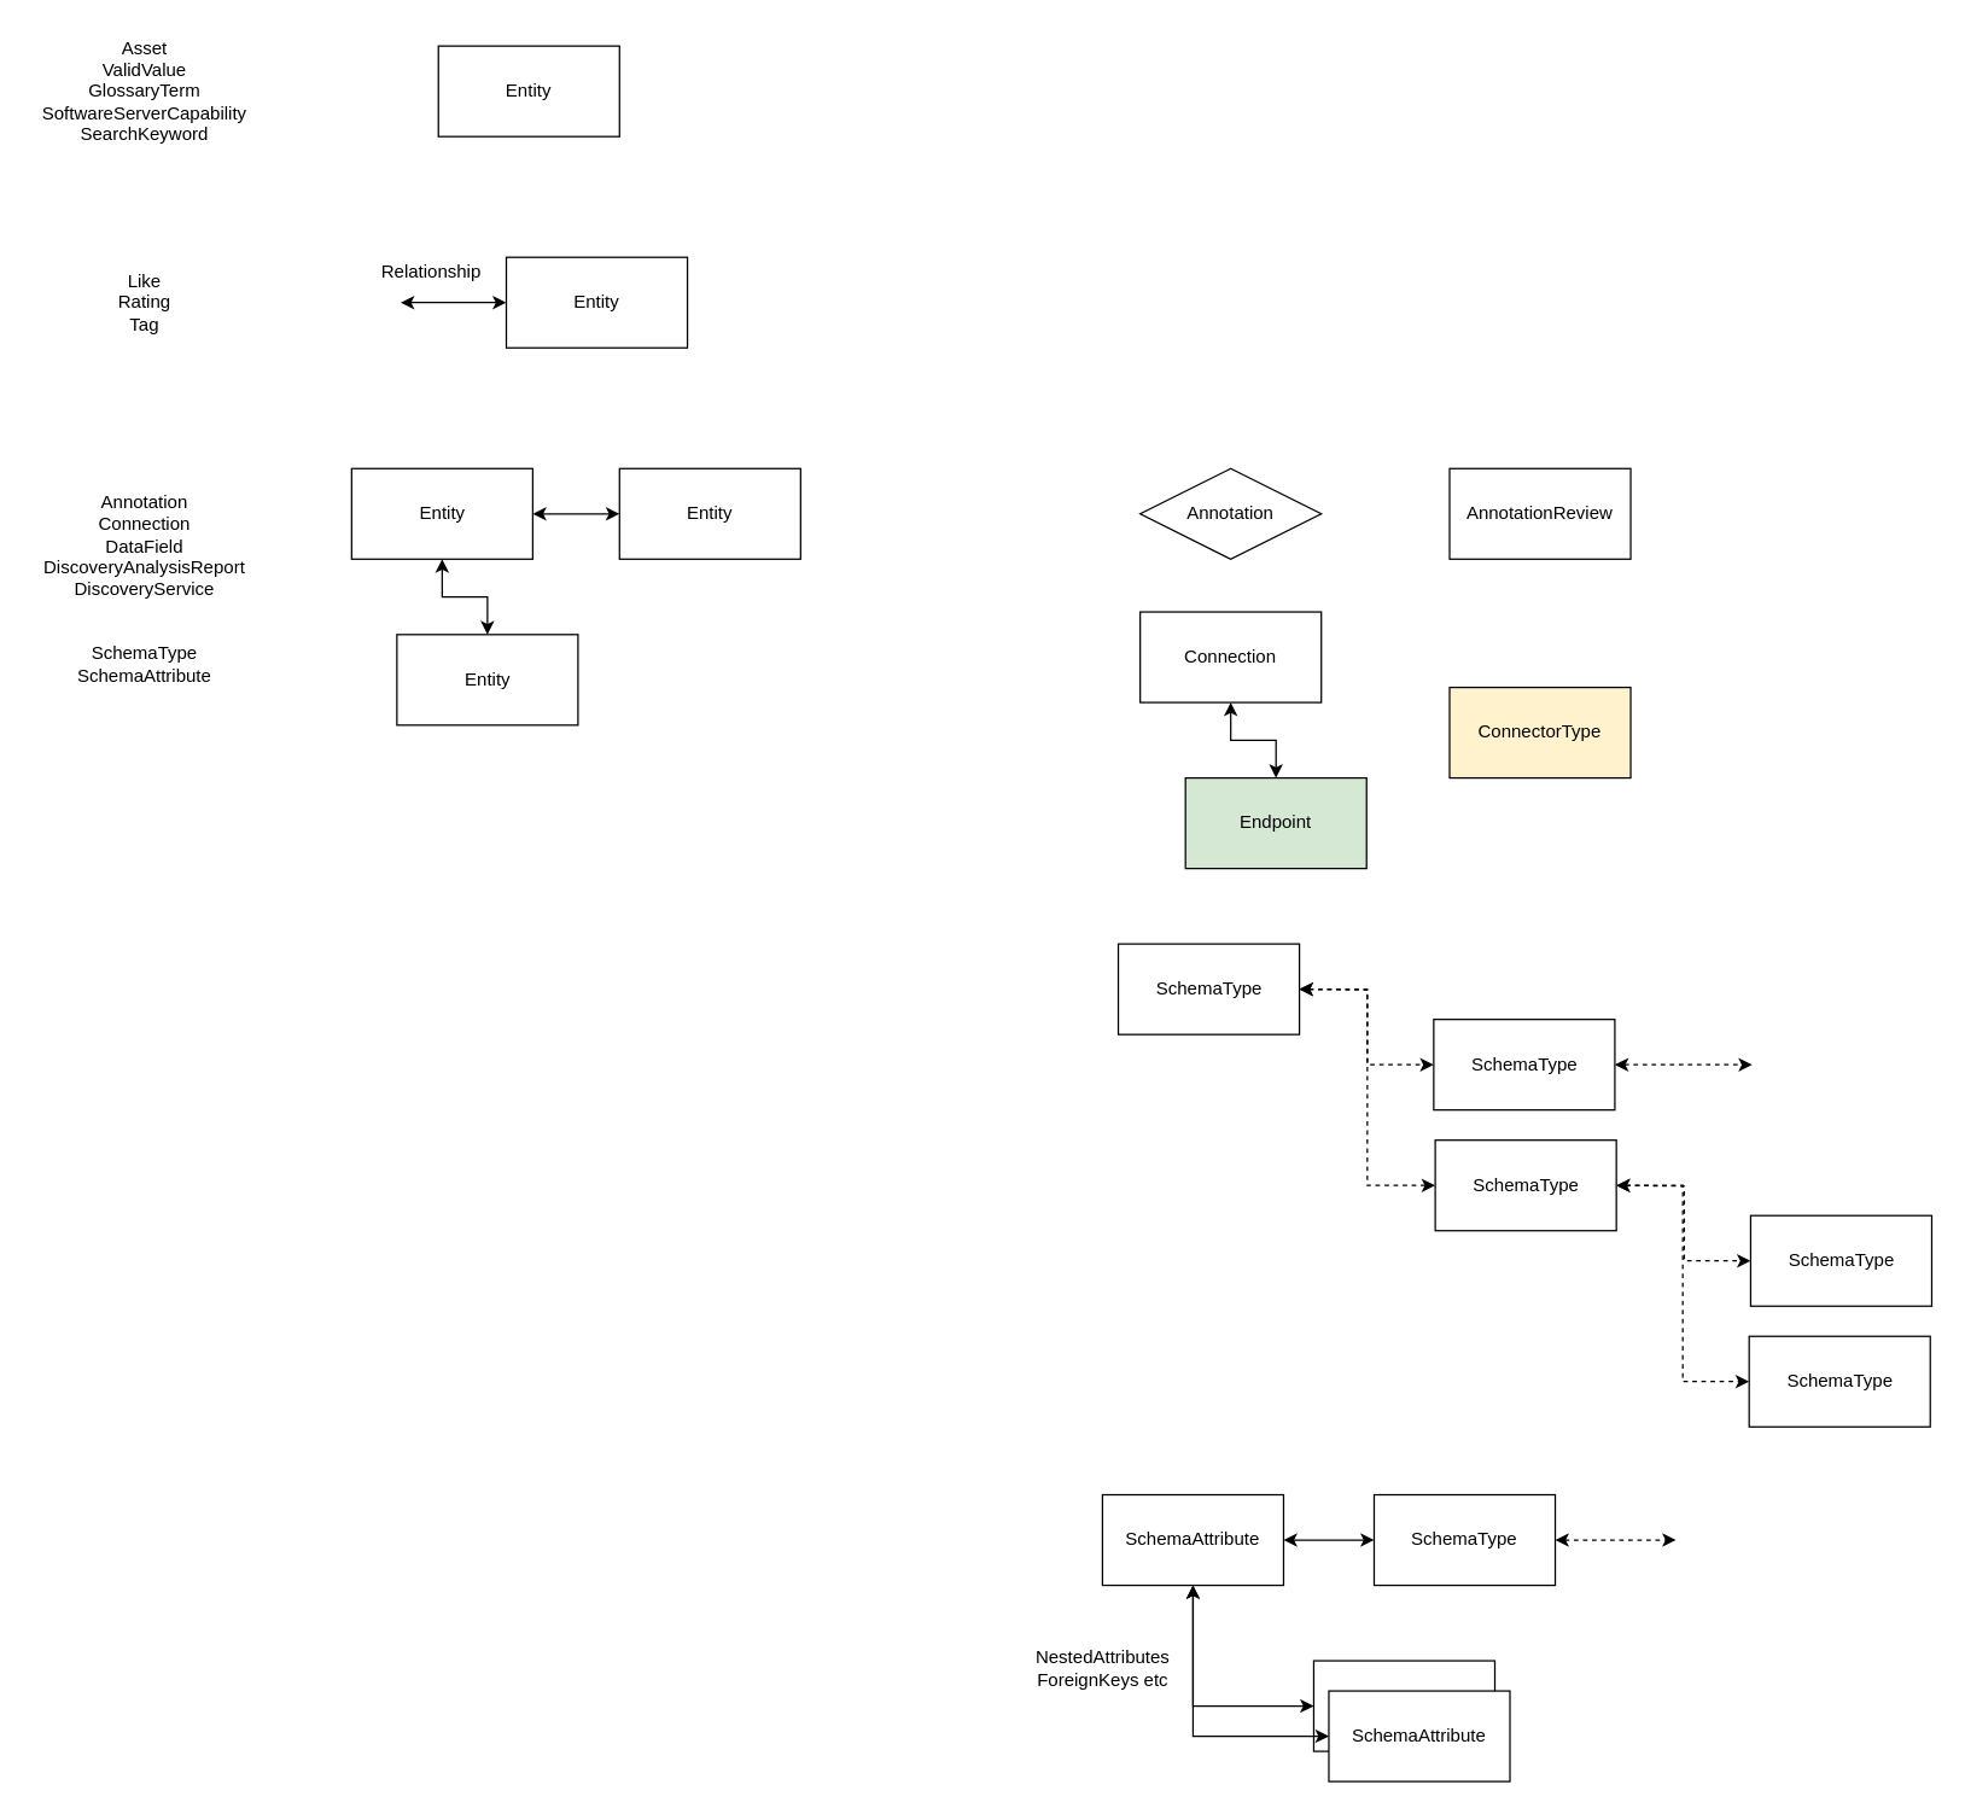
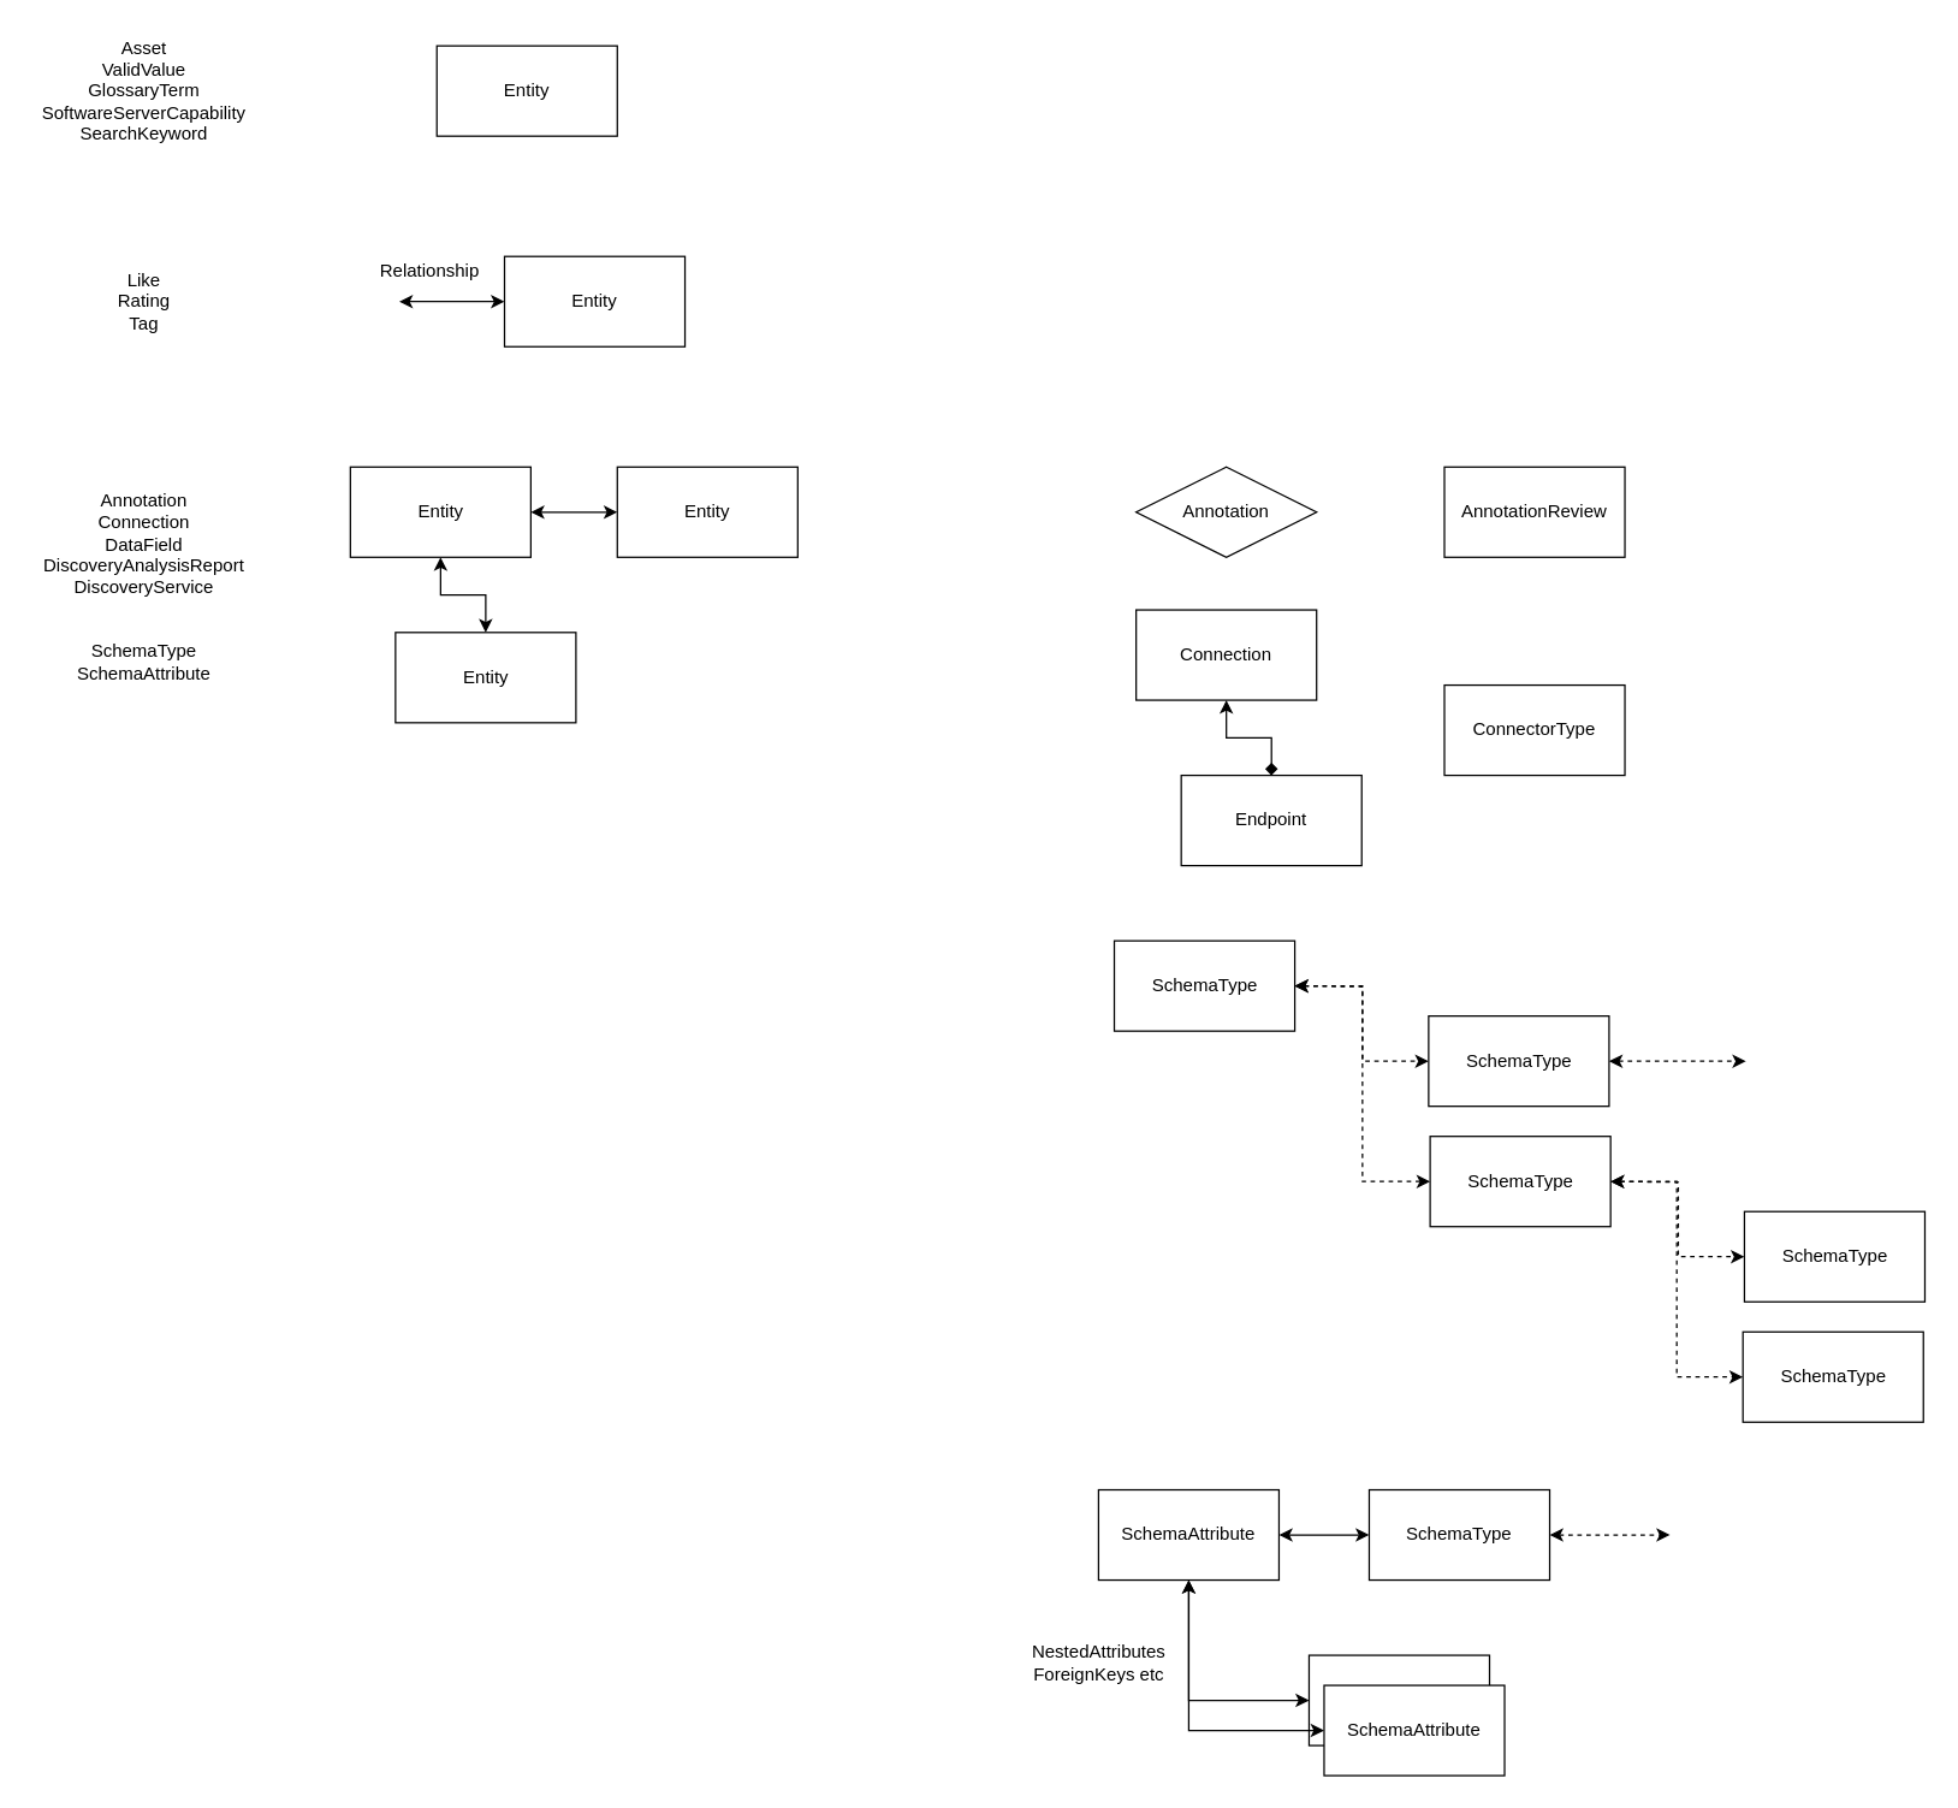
  <mxCell id="0" />
  <mxCell id="1" parent="0" />
  <mxCell id="2" value="Entity" style="rounded=0;whiteSpace=wrap;html=1;" vertex="1" parent="1"><mxGeometry x="290" y="30" width="120" height="60" as="geometry" /></mxCell>
  <mxCell id="3" value="Asset&lt;br&gt;ValidValue&lt;br&gt;GlossaryTerm&lt;br&gt;SoftwareServerCapability&lt;br&gt;SearchKeyword" style="text;html=1;align=center;verticalAlign=middle;resizable=0;points=[];autosize=1;" vertex="1" parent="1"><mxGeometry x="20" y="20" width="150" height="80" as="geometry" /></mxCell>
  <mxCell id="4" style="edgeStyle=orthogonalEdgeStyle;rounded=0;orthogonalLoop=1;jettySize=auto;html=1;exitX=0;exitY=0.5;exitDx=0;exitDy=0;startArrow=classic;startFill=1;" edge="1" parent="1" source="5"><mxGeometry relative="1" as="geometry"><mxPoint x="265" y="200" as="targetPoint" /></mxGeometry></mxCell>
  <mxCell id="5" value="Entity" style="rounded=0;whiteSpace=wrap;html=1;" vertex="1" parent="1"><mxGeometry x="335" y="170" width="120" height="60" as="geometry" /></mxCell>
  <mxCell id="6" value="Relationship" style="text;html=1;align=center;verticalAlign=middle;resizable=0;points=[];autosize=1;" vertex="1" parent="1"><mxGeometry x="245" y="170" width="80" height="20" as="geometry" /></mxCell>
- <mxCell id="7" style="edgeStyle=orthogonalEdgeStyle;rounded=0;orthogonalLoop=1;jettySize=auto;html=1;exitX=0.5;exitY=1;exitDx=0;exitDy=0;entryX=0.5;entryY=0;entryDx=0;entryDy=0;startArrow=classic;startFill=1;" edge="1" parent="1" source="8" target="11"><mxGeometry relative="1" as="geometry" /></mxCell>
+ <mxCell id="7" style="edgeStyle=orthogonalEdgeStyle;rounded=0;orthogonalLoop=1;jettySize=auto;html=1;exitX=0.5;exitY=1;exitDx=0;exitDy=0;entryX=0.5;entryY=0;entryDx=0;entryDy=0;startArrow=classic;startFill=1;endArrow=diamond;" edge="1" parent="1" source="8" target="11"><mxGeometry relative="1" as="geometry" /></mxCell>
  <mxCell id="8" value="Connection" style="rounded=0;whiteSpace=wrap;html=1;" vertex="1" parent="1"><mxGeometry x="755" y="405" width="120" height="60" as="geometry" /></mxCell>
  <mxCell id="9" value="Like&lt;br&gt;Rating&lt;br&gt;Tag" style="text;html=1;align=center;verticalAlign=middle;resizable=0;points=[];autosize=1;" vertex="1" parent="1"><mxGeometry x="70" y="175" width="50" height="50" as="geometry" /></mxCell>
- <mxCell id="10" value="ConnectorType" style="rounded=0;whiteSpace=wrap;html=1;fillColor=#fff2cc;" vertex="1" parent="1"><mxGeometry x="960" y="455" width="120" height="60" as="geometry" /></mxCell>
- <mxCell id="11" value="Endpoint" style="rounded=0;whiteSpace=wrap;html=1;fillColor=#d5e8d4;" vertex="1" parent="1"><mxGeometry x="785" y="515" width="120" height="60" as="geometry" /></mxCell>
+ <mxCell id="10" value="ConnectorType" style="rounded=0;whiteSpace=wrap;html=1;" vertex="1" parent="1"><mxGeometry x="960" y="455" width="120" height="60" as="geometry" /></mxCell>
+ <mxCell id="11" value="Endpoint" style="rounded=0;whiteSpace=wrap;html=1;" vertex="1" parent="1"><mxGeometry x="785" y="515" width="120" height="60" as="geometry" /></mxCell>
  <mxCell id="12" value="Annotation&lt;br&gt;Connection&lt;br&gt;DataField&lt;br&gt;DiscoveryAnalysisReport&lt;br&gt;DiscoveryService&lt;br&gt;&lt;br&gt;&lt;br&gt;SchemaType&lt;br&gt;SchemaAttribute" style="text;html=1;align=center;verticalAlign=middle;resizable=0;points=[];autosize=1;" vertex="1" parent="1"><mxGeometry x="20" y="325" width="150" height="130" as="geometry" /></mxCell>
  <mxCell id="13" value="Annotation" style="rhombus;whiteSpace=wrap;html=1;" vertex="1" parent="1"><mxGeometry x="755" y="310" width="120" height="60" as="geometry" /></mxCell>
  <mxCell id="14" value="AnnotationReview" style="rounded=0;whiteSpace=wrap;html=1;" vertex="1" parent="1"><mxGeometry x="960" y="310" width="120" height="60" as="geometry" /></mxCell>
  <mxCell id="15" value="SchemaType" style="rounded=0;whiteSpace=wrap;html=1;" vertex="1" parent="1"><mxGeometry x="740.5" y="625" width="120" height="60" as="geometry" /></mxCell>
  <mxCell id="16" style="edgeStyle=orthogonalEdgeStyle;rounded=0;orthogonalLoop=1;jettySize=auto;html=1;entryX=0;entryY=0.5;entryDx=0;entryDy=0;startArrow=classic;startFill=1;dashed=1;" edge="1" parent="1" target="18"><mxGeometry relative="1" as="geometry"><mxPoint x="860.5" y="655" as="sourcePoint" /></mxGeometry></mxCell>
  <mxCell id="17" style="edgeStyle=orthogonalEdgeStyle;rounded=0;orthogonalLoop=1;jettySize=auto;html=1;exitX=1;exitY=0.5;exitDx=0;exitDy=0;startArrow=classic;startFill=1;dashed=1;" edge="1" parent="1" source="18"><mxGeometry relative="1" as="geometry"><mxPoint x="1160.5" y="705" as="targetPoint" /></mxGeometry></mxCell>
  <mxCell id="18" value="SchemaType" style="rounded=0;whiteSpace=wrap;html=1;" vertex="1" parent="1"><mxGeometry x="949.5" y="675" width="120" height="60" as="geometry" /></mxCell>
  <mxCell id="19" style="edgeStyle=orthogonalEdgeStyle;rounded=0;orthogonalLoop=1;jettySize=auto;html=1;entryX=0;entryY=0.5;entryDx=0;entryDy=0;startArrow=classic;startFill=1;exitX=1;exitY=0.5;exitDx=0;exitDy=0;dashed=1;" edge="1" parent="1" target="20" source="15"><mxGeometry relative="1" as="geometry"><mxPoint x="861.5" y="735" as="sourcePoint" /></mxGeometry></mxCell>
  <mxCell id="20" value="SchemaType" style="rounded=0;whiteSpace=wrap;html=1;" vertex="1" parent="1"><mxGeometry x="950.5" y="755" width="120" height="60" as="geometry" /></mxCell>
  <mxCell id="21" style="edgeStyle=orthogonalEdgeStyle;rounded=0;orthogonalLoop=1;jettySize=auto;html=1;entryX=0;entryY=0.5;entryDx=0;entryDy=0;startArrow=classic;startFill=1;dashed=1;" edge="1" parent="1" target="22"><mxGeometry relative="1" as="geometry"><mxPoint x="1070.5" y="785" as="sourcePoint" /></mxGeometry></mxCell>
  <mxCell id="22" value="SchemaType" style="rounded=0;whiteSpace=wrap;html=1;" vertex="1" parent="1"><mxGeometry x="1159.5" y="805" width="120" height="60" as="geometry" /></mxCell>
  <mxCell id="23" style="edgeStyle=orthogonalEdgeStyle;rounded=0;orthogonalLoop=1;jettySize=auto;html=1;entryX=0;entryY=0.5;entryDx=0;entryDy=0;startArrow=classic;startFill=1;exitX=1;exitY=0.5;exitDx=0;exitDy=0;dashed=1;" edge="1" parent="1" target="24" source="20"><mxGeometry relative="1" as="geometry"><mxPoint x="1069.5" y="865" as="sourcePoint" /></mxGeometry></mxCell>
  <mxCell id="24" value="SchemaType" style="rounded=0;whiteSpace=wrap;html=1;" vertex="1" parent="1"><mxGeometry x="1158.5" y="885" width="120" height="60" as="geometry" /></mxCell>
  <mxCell id="25" style="edgeStyle=orthogonalEdgeStyle;rounded=0;orthogonalLoop=1;jettySize=auto;html=1;exitX=1;exitY=0.5;exitDx=0;exitDy=0;startArrow=classic;startFill=1;" edge="1" parent="1" source="27" target="29"><mxGeometry relative="1" as="geometry" /></mxCell>
  <mxCell id="26" style="edgeStyle=orthogonalEdgeStyle;rounded=0;orthogonalLoop=1;jettySize=auto;html=1;exitX=0.5;exitY=1;exitDx=0;exitDy=0;entryX=0;entryY=0.5;entryDx=0;entryDy=0;startArrow=classic;startFill=1;" edge="1" parent="1" source="27" target="30"><mxGeometry relative="1" as="geometry" /></mxCell>
  <mxCell id="27" value="SchemaAttribute" style="rounded=0;whiteSpace=wrap;html=1;" vertex="1" parent="1"><mxGeometry x="730" y="990" width="120" height="60" as="geometry" /></mxCell>
  <mxCell id="28" style="edgeStyle=orthogonalEdgeStyle;rounded=0;orthogonalLoop=1;jettySize=auto;html=1;exitX=1;exitY=0.5;exitDx=0;exitDy=0;startArrow=classic;startFill=1;dashed=1;" edge="1" parent="1" source="29"><mxGeometry relative="1" as="geometry"><mxPoint x="1110" y="1020" as="targetPoint" /></mxGeometry></mxCell>
  <mxCell id="29" value="SchemaType" style="rounded=0;whiteSpace=wrap;html=1;" vertex="1" parent="1"><mxGeometry x="910" y="990" width="120" height="60" as="geometry" /></mxCell>
  <mxCell id="30" value="SchemaAttribute" style="rounded=0;whiteSpace=wrap;html=1;" vertex="1" parent="1"><mxGeometry x="870" y="1100" width="120" height="60" as="geometry" /></mxCell>
  <mxCell id="31" value="SchemaAttribute" style="rounded=0;whiteSpace=wrap;html=1;" vertex="1" parent="1"><mxGeometry x="880" y="1120" width="120" height="60" as="geometry" /></mxCell>
  <mxCell id="32" style="edgeStyle=orthogonalEdgeStyle;rounded=0;orthogonalLoop=1;jettySize=auto;html=1;entryX=0;entryY=0.5;entryDx=0;entryDy=0;startArrow=classic;startFill=1;" edge="1" parent="1" source="27" target="31"><mxGeometry relative="1" as="geometry"><Array as="points"><mxPoint x="790" y="1150" /></Array></mxGeometry></mxCell>
  <mxCell id="33" value="NestedAttributes&lt;br&gt;ForeignKeys etc" style="text;html=1;align=center;verticalAlign=middle;resizable=0;points=[];autosize=1;" vertex="1" parent="1"><mxGeometry x="680" y="1090" width="100" height="30" as="geometry" /></mxCell>
  <mxCell id="34" style="edgeStyle=orthogonalEdgeStyle;rounded=0;orthogonalLoop=1;jettySize=auto;html=1;entryX=0;entryY=0.5;entryDx=0;entryDy=0;startArrow=classic;startFill=1;" edge="1" parent="1" source="36" target="37"><mxGeometry relative="1" as="geometry" /></mxCell>
  <mxCell id="35" style="edgeStyle=orthogonalEdgeStyle;rounded=0;orthogonalLoop=1;jettySize=auto;html=1;exitX=0.5;exitY=1;exitDx=0;exitDy=0;entryX=0.5;entryY=0;entryDx=0;entryDy=0;startArrow=classic;startFill=1;" edge="1" parent="1" source="36" target="38"><mxGeometry relative="1" as="geometry" /></mxCell>
  <mxCell id="36" value="Entity" style="rounded=0;whiteSpace=wrap;html=1;" vertex="1" parent="1"><mxGeometry x="232.5" y="310" width="120" height="60" as="geometry" /></mxCell>
  <mxCell id="37" value="Entity" style="rounded=0;whiteSpace=wrap;html=1;" vertex="1" parent="1"><mxGeometry x="410" y="310" width="120" height="60" as="geometry" /></mxCell>
  <mxCell id="38" value="Entity" style="rounded=0;whiteSpace=wrap;html=1;" vertex="1" parent="1"><mxGeometry x="262.5" y="420" width="120" height="60" as="geometry" /></mxCell>
